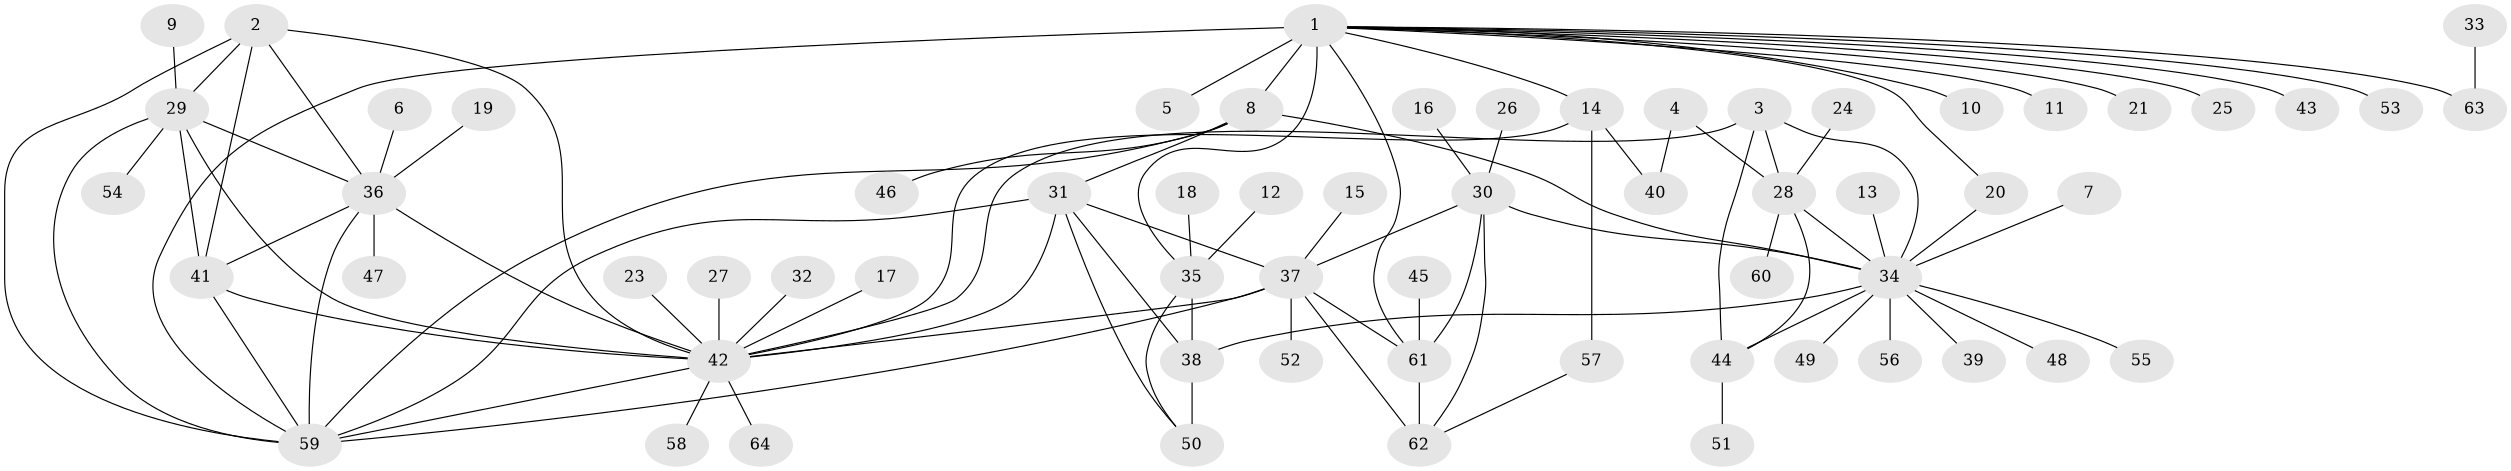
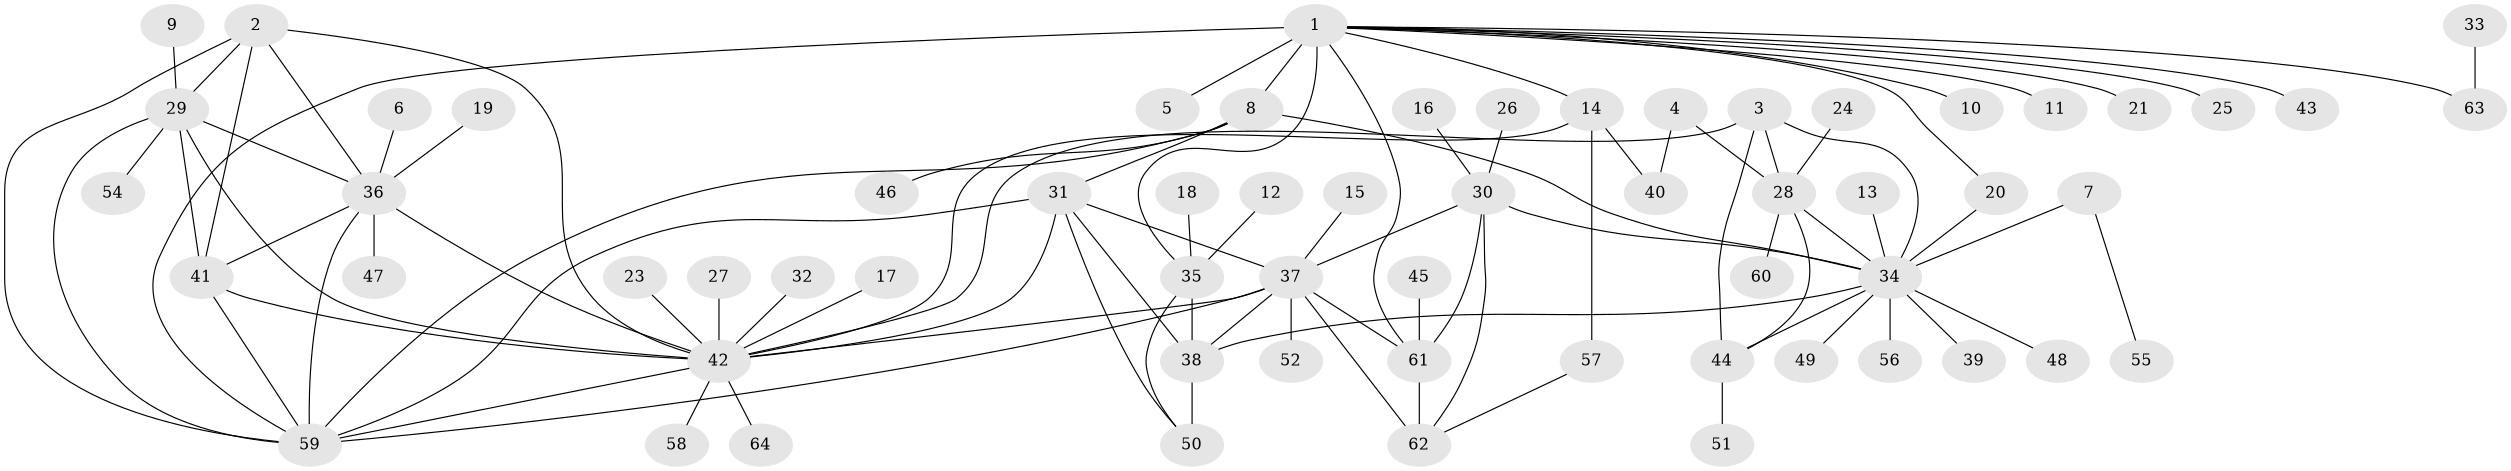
  graph {
    node [color=gray90 style=filled]
    edge [weight=1.0]
    1
    5
    8
    10
    11
    14
    20
    21
    25
    35
    43
-   53
    59
    61
    63
    34
    31
    46
    42
    40
    57
    38
    50
    62
    2
    29
    36
    41
    54
    47
    58
    64
    3
    28
    44
    60
    39
    48
    49
    55
    56
    51
    4
    6
    7
    37
    9
    12
    13
    15
    52
    16
    30
    17
    18
    19
    23
    24
    26
    27
    32
    33
    45
    1 -- 5
    1 -- 8 [weight=8.0]
    1 -- 10
    1 -- 11
    1 -- 14
    1 -- 20
    1 -- 21
    1 -- 25
    1 -- 35
    1 -- 43
-   1 -- 53
    1 -- 59
    1 -- 61
    1 -- 63
    8 -- 59
    8 -- 34 [weight=2.0]
    8 -- 31
    8 -- 46
    14 -- 42
    14 -- 40
    14 -- 57
    20 -- 34
    35 -- 38 [weight=3.0]
    35 -- 50
    61 -- 62 [weight=3.0]
    34 -- 38
    34 -- 44 [weight=3.0]
    34 -- 39
    34 -- 48
    34 -- 49
-   34 -- 55
+   7 -- 55
    34 -- 56
    31 -- 59
    31 -- 42
    31 -- 38 [weight=3.0]
    31 -- 50
    31 -- 37
    42 -- 59
    42 -- 58
    42 -- 64
    57 -- 62
    38 -- 50 [weight=3.0]
    2 -- 59
    2 -- 42
    2 -- 29
    2 -- 36
    2 -- 41
    29 -- 59
    29 -- 42
    29 -- 36
    29 -- 41
    29 -- 54
    36 -- 59
    36 -- 42
    36 -- 41
    36 -- 47
    41 -- 59
    41 -- 42
    3 -- 34 [weight=3.0]
    3 -- 42
    3 -- 28
    3 -- 44
    28 -- 34 [weight=3.0]
    28 -- 44
    28 -- 60
    44 -- 51
    4 -- 40
    4 -- 28
    6 -- 36
    7 -- 34
    37 -- 59
    37 -- 61
    37 -- 42
+   37 -- 38
    37 -- 62 [weight=3.0]
    37 -- 52
    9 -- 29
    12 -- 35
    13 -- 34
    15 -- 37
    16 -- 30
    30 -- 61
    30 -- 34
    30 -- 62 [weight=3.0]
    30 -- 37
    17 -- 42
    18 -- 35
    19 -- 36
    23 -- 42
    24 -- 28
    26 -- 30
    27 -- 42
    32 -- 42
    33 -- 63
    45 -- 61
  }
